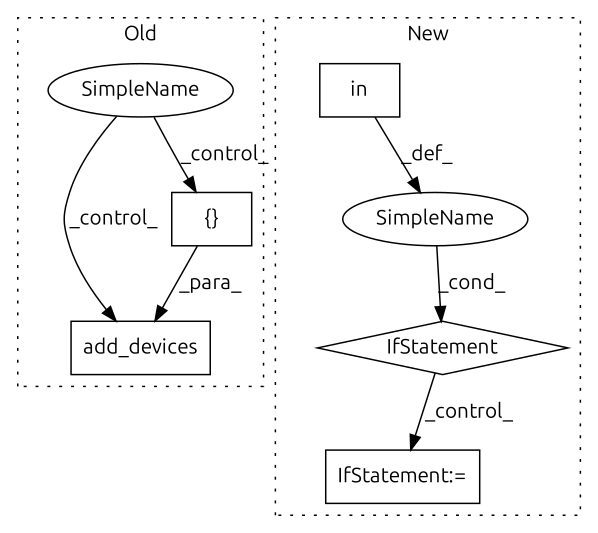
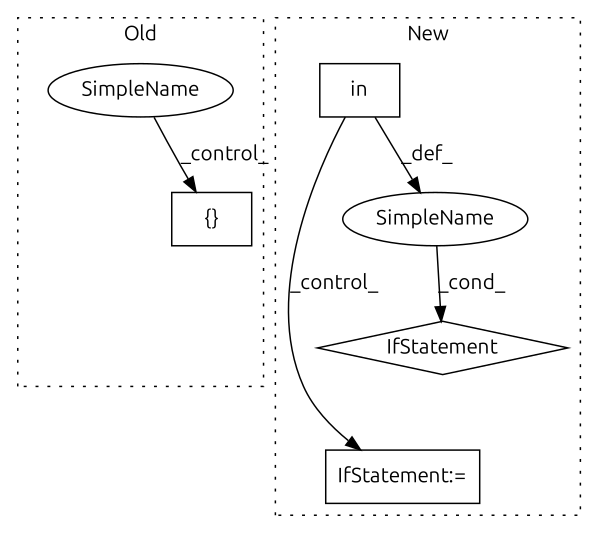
  digraph {
    fontname=Ubuntu
    node [a=42 fontname=Ubuntu shape=box]
    edge [fontname=Ubuntu]
-   n1 [a=32 l="12,1" label=add_devices s="1446,1496"]
    n2 [a=4 l="1,1" label="{}" s="1467,1495"]
    n3 [label=SimpleName shape=ellipse]
    n4 [a=105 l=19 label=in s=1189]
    n5 [a=25 l="8,2" label=IfStatement s="1181,1208" shape=diamond]
    n6 [a=7 l=1 label="IfStatement:=" s=1223]
    n7 [label=SimpleName shape=ellipse]
    subgraph cluster_1 {
      label=Old
      style=dotted
-     n1
      n2
      n3
    }
    subgraph cluster_2 {
      label=New
      style=dotted
      n4
      n5
      n6
      n7
    }
-   n2 -> n1 [label=_para_]
-   n3 -> n1 [label=_control_]
    n3 -> n2 [label=_control_]
    n4 -> n7 [label=_def_]
-   n5 -> n6 [label=_control_]
+   n4 -> n6 [label=_control_]
    n7 -> n5 [label=_cond_]
  }
